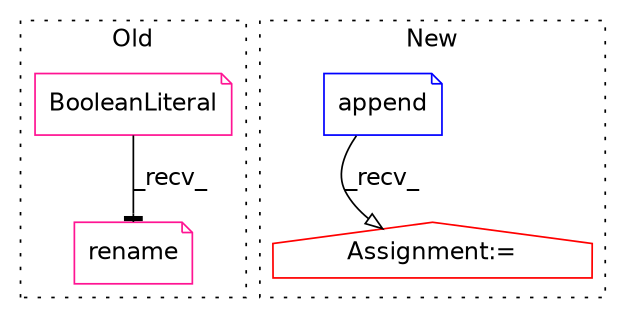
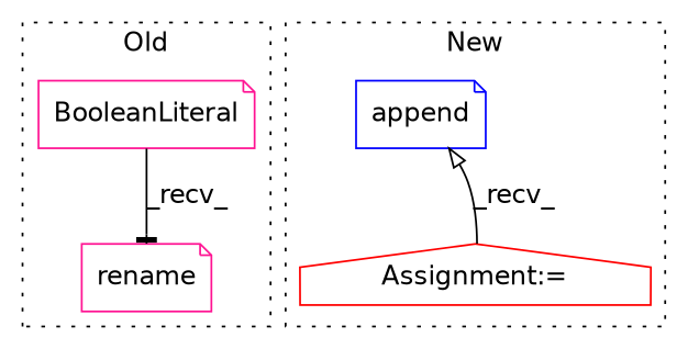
  digraph {
    fontname="DejaVu Sans"
    node [a=32 color=deeppink fontname="DejaVu Sans" l="7,1" shape=note]
    edge [fontname="DejaVu Sans"]
    n1 [label=rename s="2921,2940"]
    n2 [a=9 l=4 label=BooleanLiteral s=2936]
    n3 [color=blue label=append s="2534,2543"]
    n4 [a=7 color=red l=1 label="Assignment:=" s=2305 shape=house]
    subgraph cluster_1 {
      label=Old
      style=dotted
      n1
      n2
    }
    subgraph cluster_2 {
      label=New
      style=dotted
      n3
      n4
    }
    n2 -> n1 [arrowhead=tee label=_recv_]
-   n3 -> n4 [arrowhead=onormal label=_recv_]
+   n4 -> n3 [arrowhead=onormal label=_recv_]
  }
